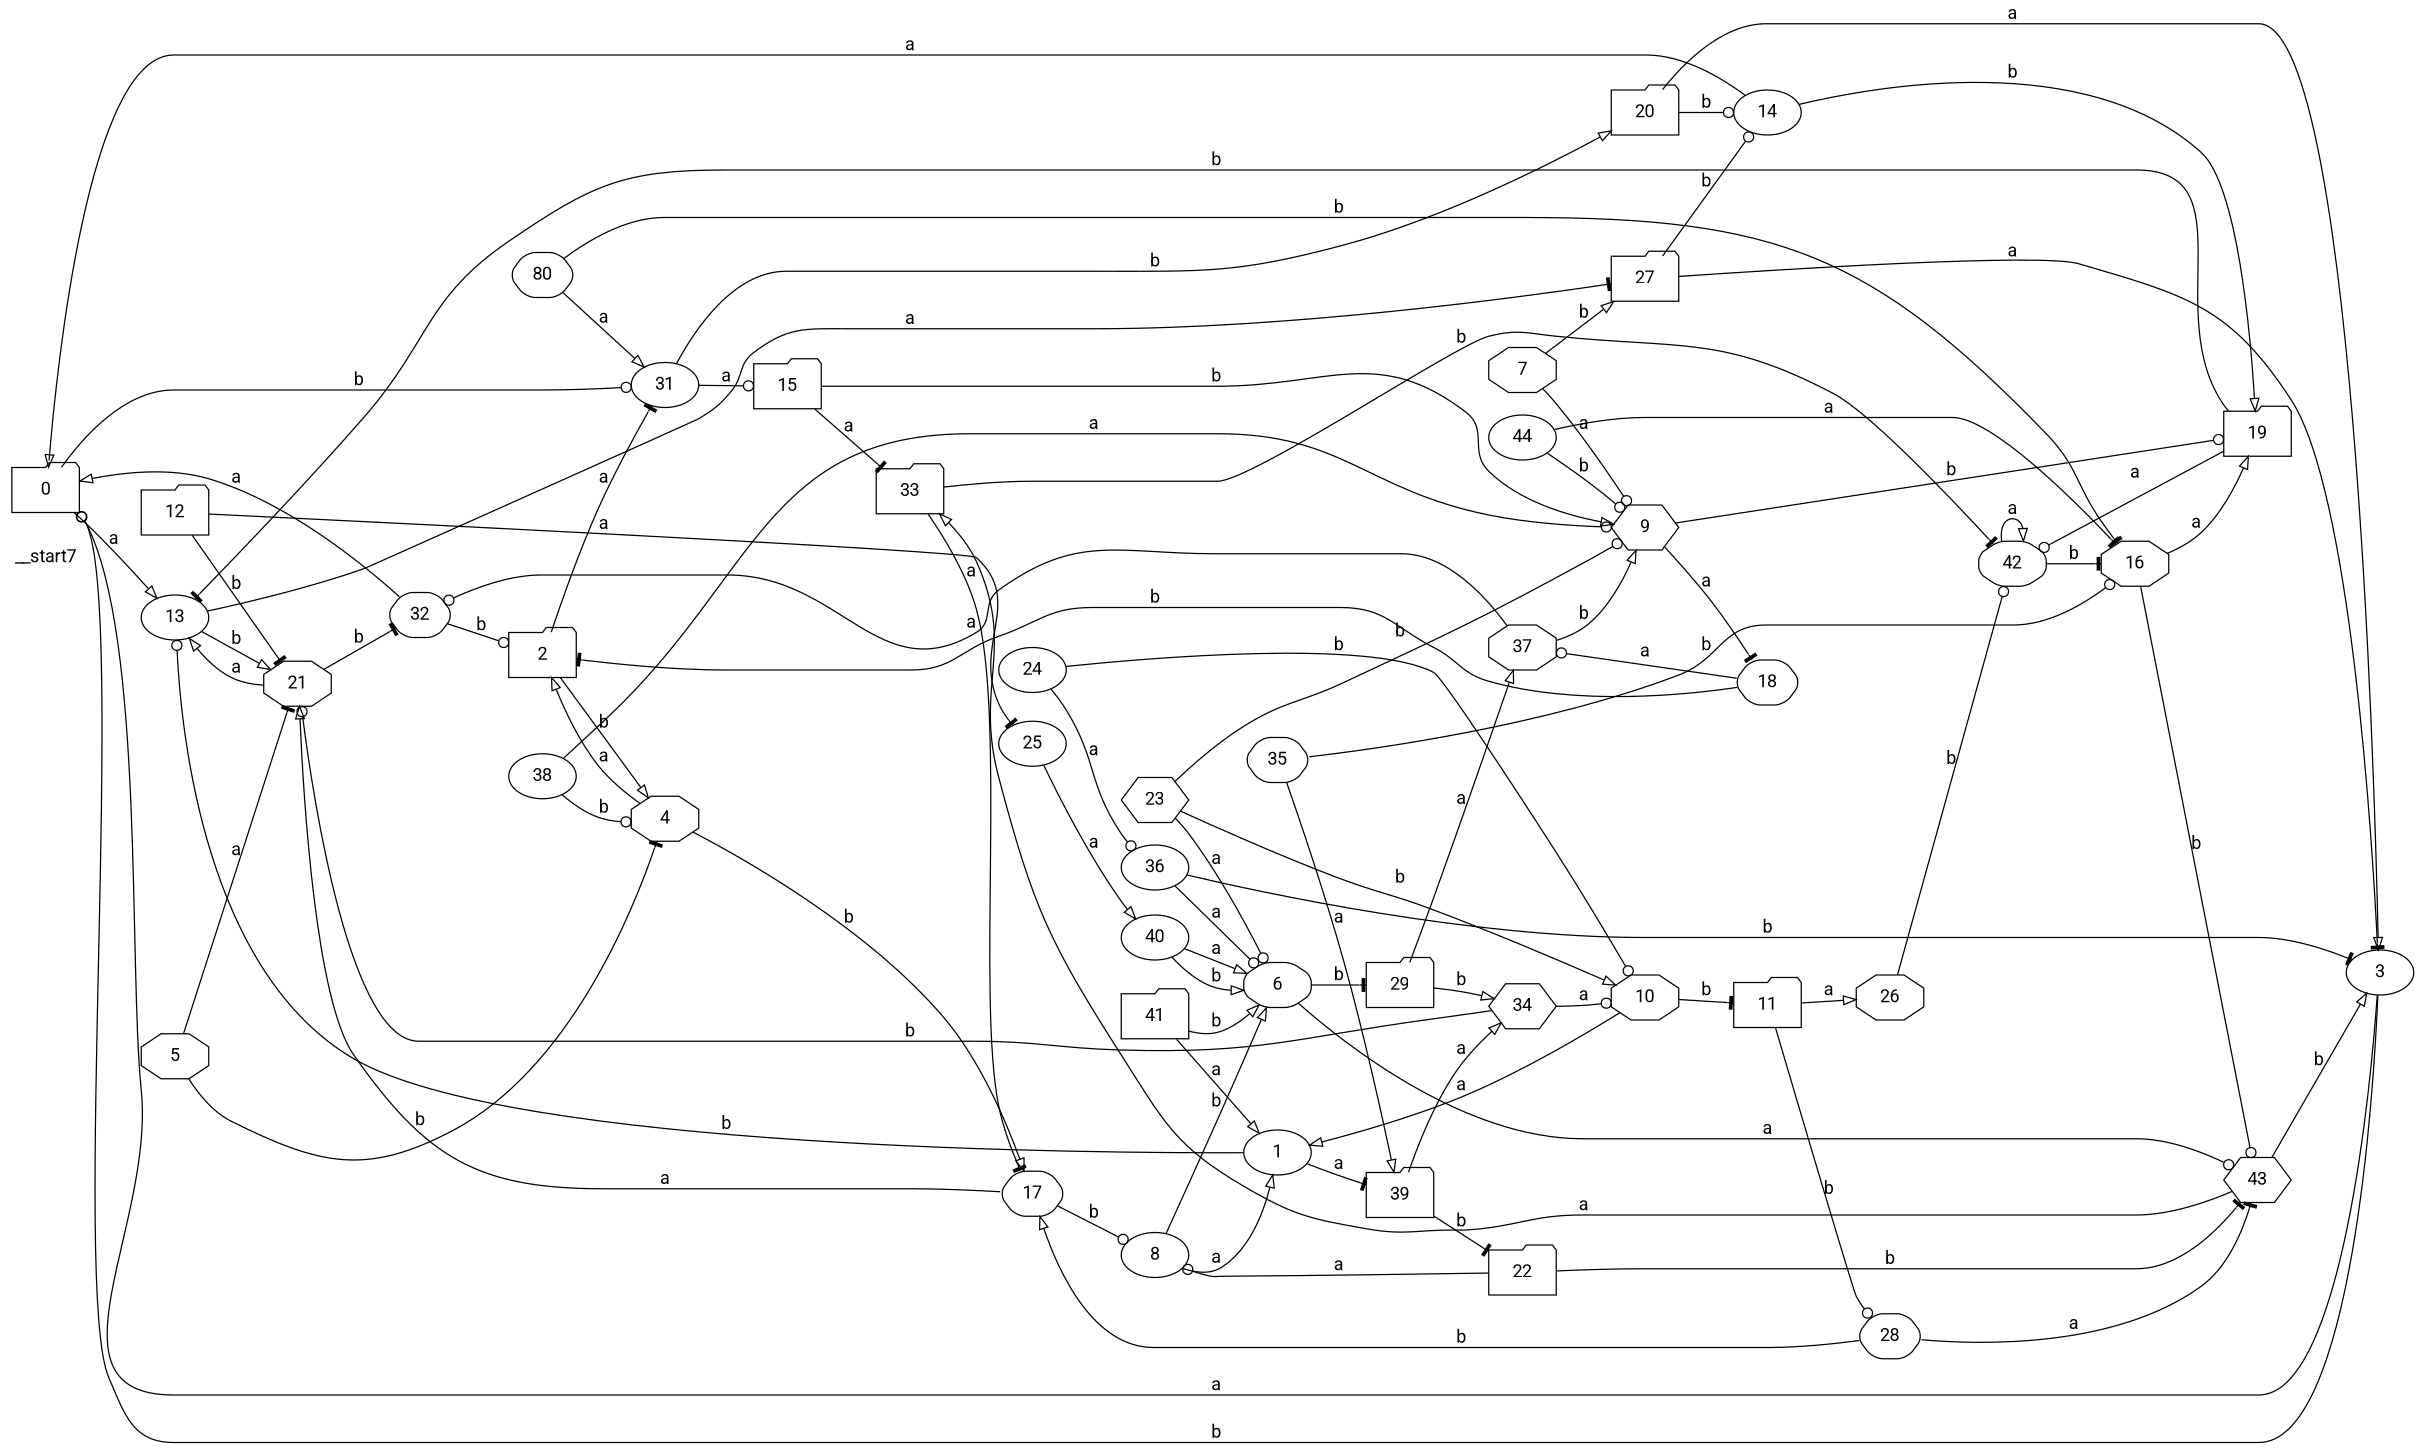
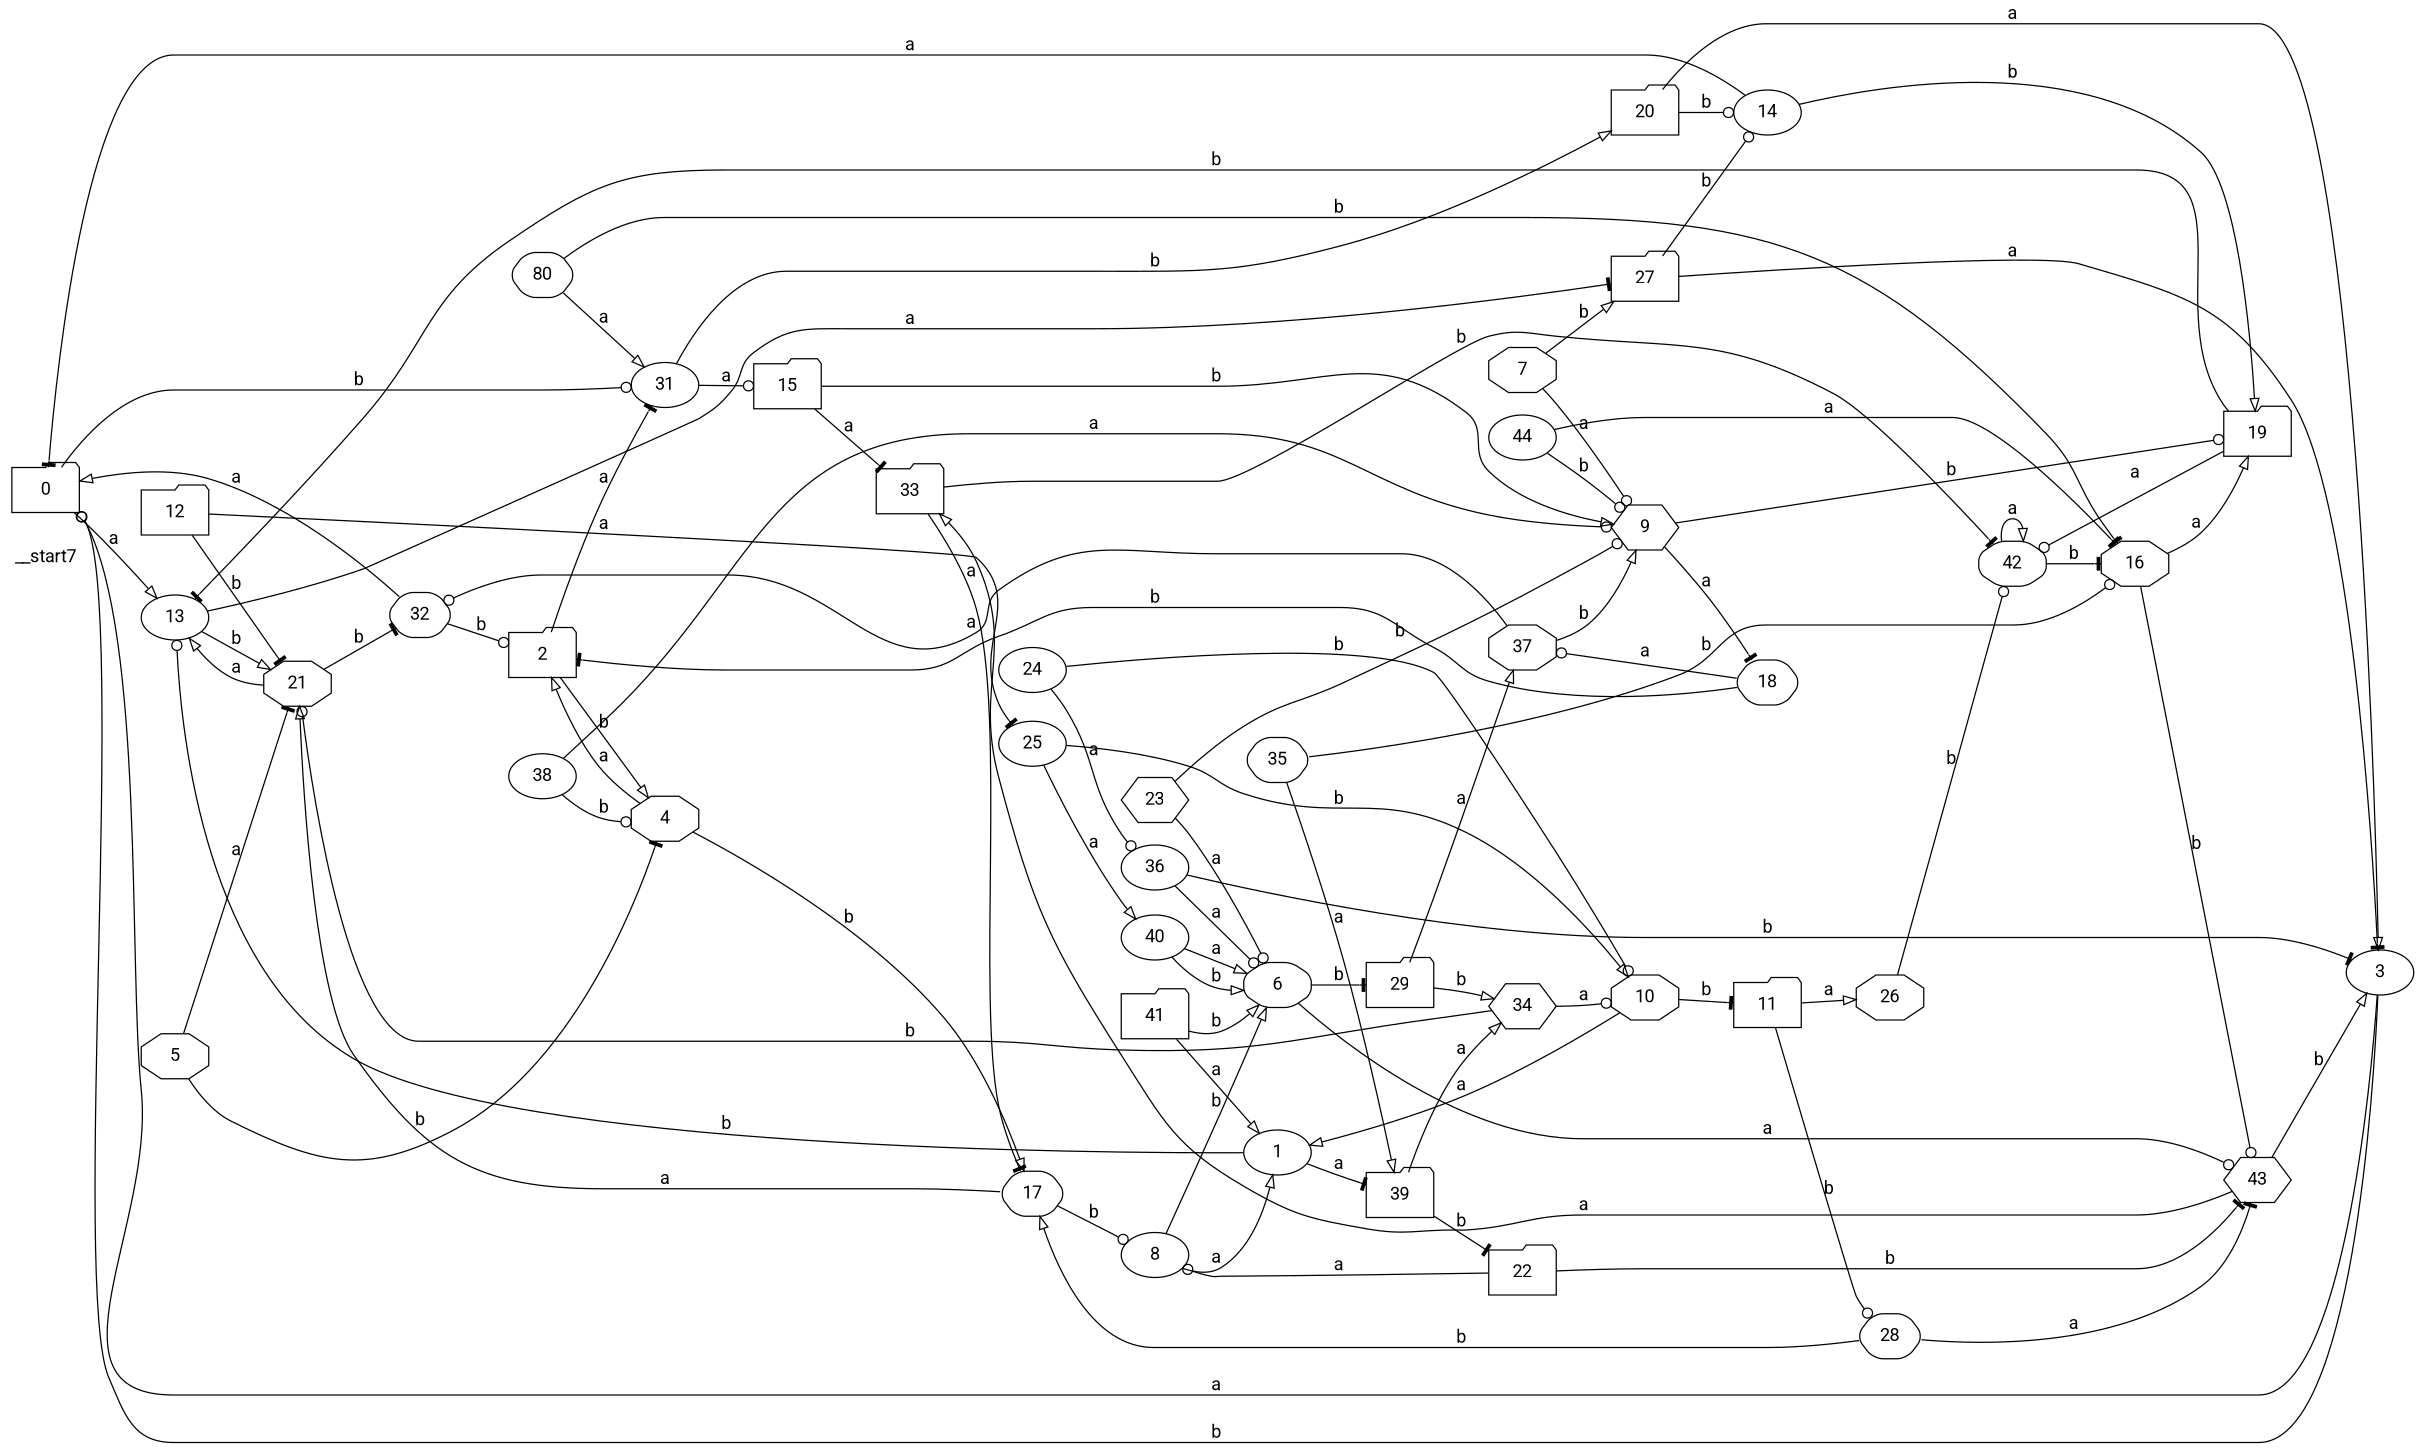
  digraph {
    fontname=Roboto
    rankdir=LR
    node [fontname=Roboto shape=folder color=black fillcolor=white style=filled]
    edge [arrowhead=onormal fontname=Roboto]
    n1 [label=__start7 shape=none color="" fillcolor="" style=""]
    n2 [label=0 style="rounded,filled"]
    n3 [label=13 shape=ellipse]
    n4 [label=31 shape=ellipse]
    n5 [label=21 shape=octagon]
    n6 [label=27]
    n7 [label=15]
    n8 [label=20 style="rounded,filled"]
    n9 [label=1 shape=ellipse]
    n10 [label=39 style="rounded,filled"]
    n11 [label=22]
    n12 [label=34 shape=hexagon]
    n13 [label=2 style="rounded,filled"]
    n14 [label=4 shape=octagon]
    n15 [label=17 shape=hexagon style="rounded,filled"]
    n16 [label=3 shape=ellipse style="rounded,filled"]
    n17 [label=8 shape=ellipse style="rounded,filled"]
    n18 [label=5 shape=octagon]
    n19 [label=32 shape=hexagon style="rounded,filled"]
    n20 [label=6 shape=octagon style="rounded,filled"]
    n21 [label=29 style="rounded,filled"]
    n22 [label=43 shape=hexagon]
    n23 [label=37 shape=octagon]
    n24 [label=33]
    n25 [label=7 shape=octagon]
    n26 [label=9 shape=hexagon]
    n27 [label=18 shape=hexagon style="rounded,filled"]
    n28 [label=19 style="rounded,filled"]
    n29 [label=14 shape=ellipse style="rounded,filled"]
    n30 [label=42 shape=octagon style="rounded,filled"]
    n31 [label=10 shape=octagon]
    n32 [label=11 style="rounded,filled"]
    n33 [label=26 shape=octagon]
    n34 [label=28 shape=hexagon style="rounded,filled"]
    n35 [label=12 style="rounded,filled"]
    n36 [label=25 shape=ellipse style="rounded,filled"]
    n37 [label=40 shape=ellipse style="rounded,filled"]
    n38 [label=16 shape=octagon]
    n39 [label=23 shape=hexagon]
    n40 [label=24 shape=ellipse]
    n41 [label=36 shape=ellipse]
    n42 [label=80 shape=hexagon style="rounded,filled"]
    n43 [label=35 shape=hexagon style="rounded,filled"]
    n44 [label=38 shape=ellipse]
    n45 [label=41]
    n46 [label=44 shape=ellipse]
    n2 -> n3 [label=a]
    n2 -> n4 [arrowhead=odot label=b]
    n3 -> n5 [label=b]
    n3 -> n6 [arrowhead=tee label=a]
    n4 -> n7 [arrowhead=odot label=a]
    n4 -> n8 [label=b]
    n5 -> n3 [label=a]
    n5 -> n19 [arrowhead=tee label=b]
    n6 -> n16 [arrowhead=tee label=a]
    n6 -> n29 [arrowhead=odot label=b]
    n7 -> n24 [arrowhead=tee label=a]
    n7 -> n26 [label=b]
    n8 -> n16 [label=a]
    n8 -> n29 [arrowhead=odot label=b]
    n9 -> n3 [arrowhead=odot label=b]
    n9 -> n10 [arrowhead=tee label=a]
    n10 -> n11 [arrowhead=tee label=b]
    n10 -> n12 [label=a]
    n11 -> n17 [arrowhead=odot label=a]
    n11 -> n22 [arrowhead=tee label=b]
    n12 -> n5 [arrowhead=odot label=b]
    n12 -> n31 [arrowhead=odot label=a]
    n13 -> n4 [arrowhead=tee label=a]
    n13 -> n14 [label=b]
    n14 -> n13 [label=a]
    n14 -> n15 [label=b]
    n15 -> n5 [label=a]
    n15 -> n17 [arrowhead=odot label=b]
    n16 -> n2 [arrowhead=odot label=a]
    n16 -> n2 [arrowhead=odot label=b]
    n17 -> n9 [label=a]
    n17 -> n20 [label=b]
    n18 -> n5 [arrowhead=tee label=a]
    n18 -> n14 [arrowhead=tee label=b]
    n19 -> n2 [label=a]
    n19 -> n13 [arrowhead=odot label=b]
    n20 -> n21 [arrowhead=tee label=b]
    n20 -> n22 [arrowhead=odot label=a]
    n21 -> n12 [label=b]
    n21 -> n23 [label=a]
    n22 -> n16 [label=b]
    n22 -> n24 [label=a]
    n23 -> n19 [arrowhead=odot label=a]
    n23 -> n26 [label=b]
    n24 -> n15 [arrowhead=tee label=a]
    n24 -> n30 [arrowhead=tee label=b]
    n25 -> n6 [label=b]
    n25 -> n26 [arrowhead=odot label=a]
    n26 -> n27 [arrowhead=tee label=a]
    n26 -> n28 [arrowhead=odot label=b]
    n27 -> n13 [arrowhead=tee label=b]
    n27 -> n23 [arrowhead=odot label=a]
    n28 -> n3 [arrowhead=tee label=b]
    n28 -> n30 [arrowhead=odot label=a]
-   n29 -> n2 [label=a]
+   n29 -> n2 [arrowhead=tee label=a]
    n29 -> n28 [label=b]
    n30 -> n30 [label=a]
    n30 -> n38 [arrowhead=tee label=b]
    n31 -> n9 [label=a]
    n31 -> n32 [arrowhead=tee label=b]
    n32 -> n33 [label=a]
    n32 -> n34 [arrowhead=odot label=b]
    n33 -> n30 [arrowhead=odot label=b]
    n34 -> n15 [label=b]
    n34 -> n22 [arrowhead=tee label=a]
    n35 -> n5 [arrowhead=tee label=b]
    n35 -> n36 [arrowhead=tee label=a]
-   n39 -> n31 [label=b]
+   n36 -> n31 [label=b]
    n36 -> n37 [label=a]
    n37 -> n20 [label=a]
    n37 -> n20 [label=b]
    n38 -> n22 [arrowhead=odot label=b]
    n38 -> n28 [label=a]
    n39 -> n20 [arrowhead=odot label=a]
    n39 -> n26 [arrowhead=odot label=b]
    n40 -> n31 [arrowhead=odot label=b]
    n40 -> n41 [arrowhead=odot label=a]
    n41 -> n16 [arrowhead=tee label=b]
    n41 -> n20 [arrowhead=odot label=a]
    n42 -> n4 [label=a]
    n42 -> n38 [arrowhead=tee label=b]
    n43 -> n10 [label=a]
    n43 -> n38 [arrowhead=odot label=b]
    n44 -> n14 [arrowhead=odot label=b]
    n44 -> n26 [arrowhead=odot label=a]
    n45 -> n9 [label=a]
    n45 -> n20 [label=b]
    n46 -> n26 [arrowhead=odot label=b]
    n46 -> n38 [arrowhead=tee label=a]
  }
